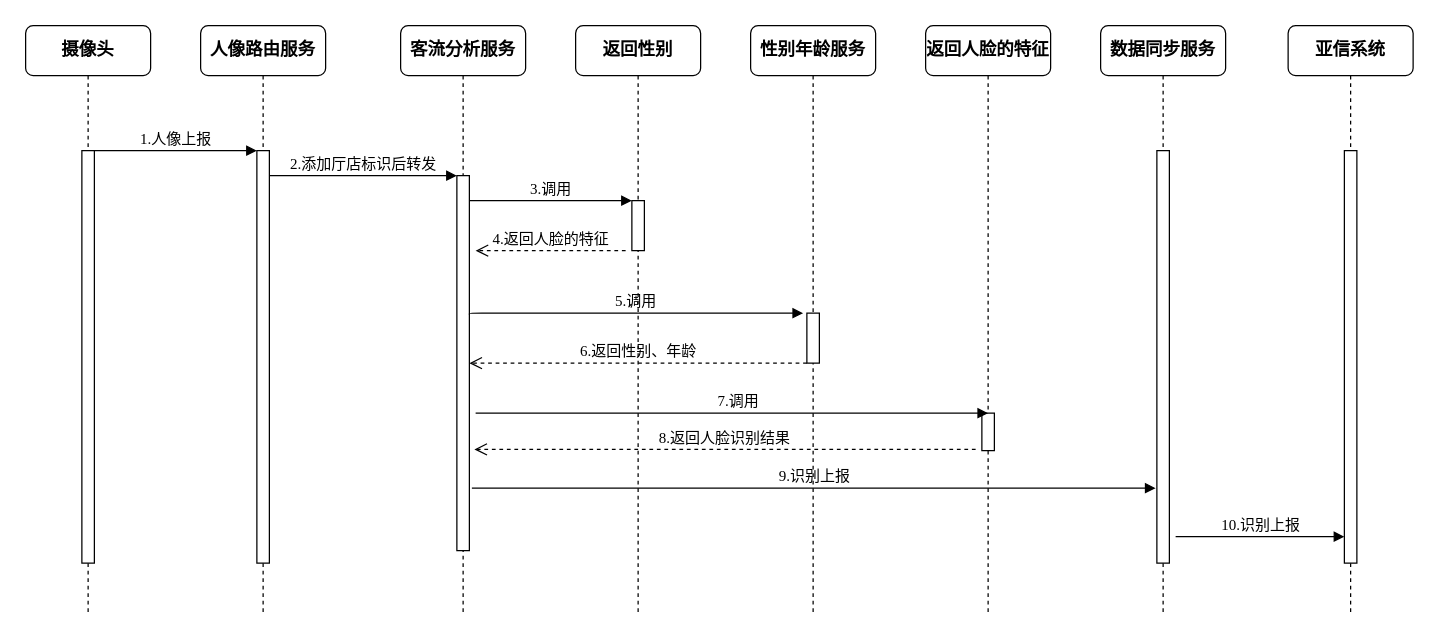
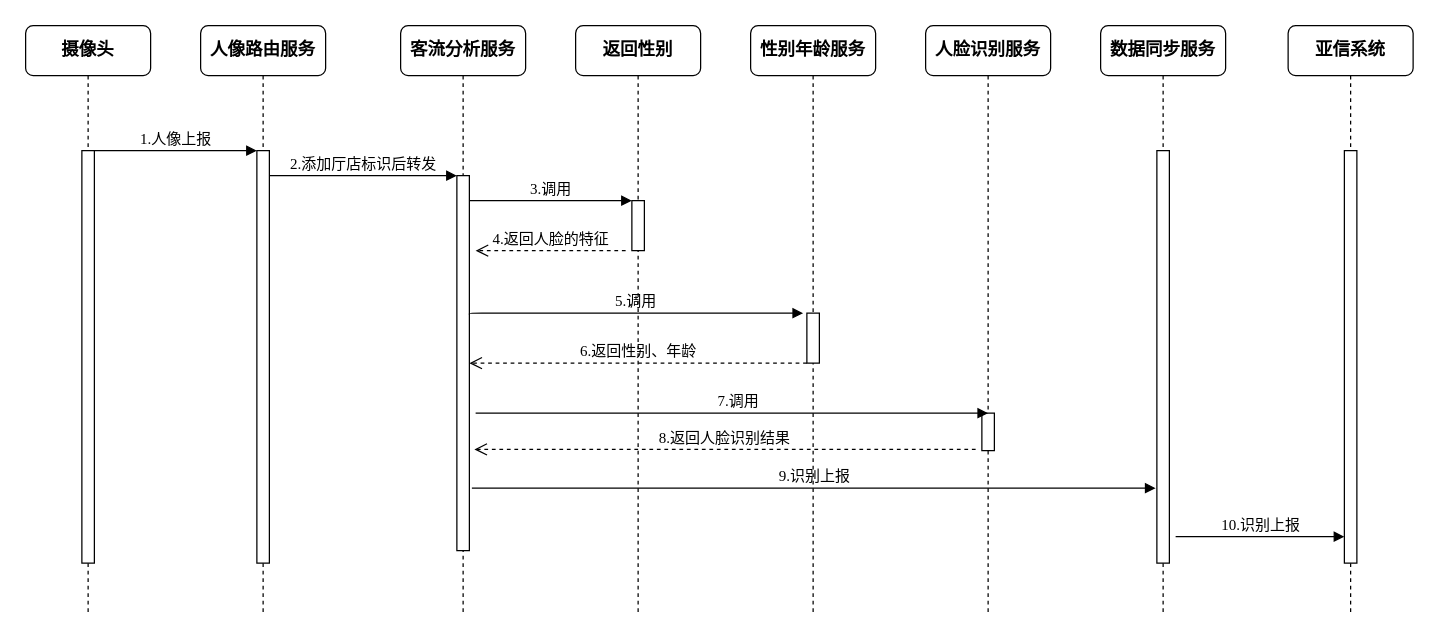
  <mxCell id="0" />
  <mxCell id="1" parent="0" />
  <mxCell id="2" value="&lt;font style=&quot;font-size: 14px&quot;&gt;&lt;b&gt;亚信系统&lt;/b&gt;&lt;/font&gt;" style="shape=umlLifeline;perimeter=lifelinePerimeter;whiteSpace=wrap;html=1;container=1;collapsible=0;recursiveResize=0;outlineConnect=0;rounded=1;shadow=0;comic=0;labelBackgroundColor=none;strokeColor=#000000;strokeWidth=1;fillColor=#FFFFFF;fontFamily=Verdana;fontSize=12;fontColor=#000000;align=center;" parent="1" vertex="1"><mxGeometry x="1030" y="20" width="100" height="470" as="geometry" /></mxCell>
  <mxCell id="3" value="&lt;b&gt;&lt;font style=&quot;font-size: 14px&quot;&gt;人像路由服务&lt;/font&gt;&lt;/b&gt;" style="shape=umlLifeline;perimeter=lifelinePerimeter;whiteSpace=wrap;html=1;container=1;collapsible=0;recursiveResize=0;outlineConnect=0;rounded=1;shadow=0;comic=0;labelBackgroundColor=none;strokeColor=#000000;strokeWidth=1;fillColor=#FFFFFF;fontFamily=Verdana;fontSize=12;fontColor=#000000;align=center;" parent="1" vertex="1"><mxGeometry x="160" y="20" width="100" height="470" as="geometry" /></mxCell>
  <mxCell id="4" value="" style="html=1;points=[];perimeter=orthogonalPerimeter;rounded=0;shadow=0;comic=0;labelBackgroundColor=none;strokeColor=#000000;strokeWidth=1;fillColor=#FFFFFF;fontFamily=Verdana;fontSize=12;fontColor=#000000;align=center;" parent="3" vertex="1"><mxGeometry x="45" y="100" width="10" height="330" as="geometry" /></mxCell>
  <mxCell id="5" value="&lt;b&gt;&lt;font style=&quot;font-size: 14px&quot;&gt;客流分析服务&lt;/font&gt;&lt;/b&gt;" style="shape=umlLifeline;perimeter=lifelinePerimeter;whiteSpace=wrap;html=1;container=1;collapsible=0;recursiveResize=0;outlineConnect=0;rounded=1;shadow=0;comic=0;labelBackgroundColor=none;strokeColor=#000000;strokeWidth=1;fillColor=#FFFFFF;fontFamily=Verdana;fontSize=12;fontColor=#000000;align=center;" parent="1" vertex="1"><mxGeometry x="320" y="20" width="100" height="470" as="geometry" /></mxCell>
  <mxCell id="6" value="" style="html=1;points=[];perimeter=orthogonalPerimeter;rounded=0;shadow=0;comic=0;labelBackgroundColor=none;strokeColor=#000000;strokeWidth=1;fillColor=#FFFFFF;fontFamily=Verdana;fontSize=12;fontColor=#000000;align=center;" parent="5" vertex="1"><mxGeometry x="45" y="120" width="10" height="300" as="geometry" /></mxCell>
  <mxCell id="7" value="&lt;b&gt;&lt;font style=&quot;font-size: 14px&quot;&gt;返回性别&lt;/font&gt;&lt;/b&gt;" style="shape=umlLifeline;perimeter=lifelinePerimeter;whiteSpace=wrap;html=1;container=1;collapsible=0;recursiveResize=0;outlineConnect=0;rounded=1;shadow=0;comic=0;labelBackgroundColor=none;strokeColor=#000000;strokeWidth=1;fillColor=#FFFFFF;fontFamily=Verdana;fontSize=12;fontColor=#000000;align=center;" parent="1" vertex="1"><mxGeometry x="460" y="20" width="100" height="470" as="geometry" /></mxCell>
  <mxCell id="8" value="&lt;b&gt;&lt;font style=&quot;font-size: 14px&quot;&gt;性别年龄服务&lt;/font&gt;&lt;/b&gt;" style="shape=umlLifeline;perimeter=lifelinePerimeter;whiteSpace=wrap;html=1;container=1;collapsible=0;recursiveResize=0;outlineConnect=0;rounded=1;shadow=0;comic=0;labelBackgroundColor=none;strokeColor=#000000;strokeWidth=1;fillColor=#FFFFFF;fontFamily=Verdana;fontSize=12;fontColor=#000000;align=center;" parent="1" vertex="1"><mxGeometry x="600" y="20" width="100" height="470" as="geometry" /></mxCell>
  <mxCell id="9" value="" style="html=1;points=[];perimeter=orthogonalPerimeter;rounded=0;shadow=0;comic=0;labelBackgroundColor=none;strokeColor=#000000;strokeWidth=1;fillColor=#FFFFFF;fontFamily=Verdana;fontSize=12;fontColor=#000000;align=center;" parent="8" vertex="1"><mxGeometry x="45" y="230" width="10" height="40" as="geometry" /></mxCell>
- <mxCell id="10" value="&lt;b&gt;&lt;font style=&quot;font-size: 14px&quot;&gt;返回人脸的特征&lt;/font&gt;&lt;/b&gt;" style="shape=umlLifeline;perimeter=lifelinePerimeter;whiteSpace=wrap;html=1;container=1;collapsible=0;recursiveResize=0;outlineConnect=0;rounded=1;shadow=0;comic=0;labelBackgroundColor=none;strokeColor=#000000;strokeWidth=1;fillColor=#FFFFFF;fontFamily=Verdana;fontSize=12;fontColor=#000000;align=center;" parent="1" vertex="1"><mxGeometry x="740" y="20" width="100" height="470" as="geometry" /></mxCell>
+ <mxCell id="10" value="&lt;b&gt;&lt;font style=&quot;font-size: 14px&quot;&gt;人脸识别服务&lt;/font&gt;&lt;/b&gt;" style="shape=umlLifeline;perimeter=lifelinePerimeter;whiteSpace=wrap;html=1;container=1;collapsible=0;recursiveResize=0;outlineConnect=0;rounded=1;shadow=0;comic=0;labelBackgroundColor=none;strokeColor=#000000;strokeWidth=1;fillColor=#FFFFFF;fontFamily=Verdana;fontSize=12;fontColor=#000000;align=center;" parent="1" vertex="1"><mxGeometry x="740" y="20" width="100" height="470" as="geometry" /></mxCell>
  <mxCell id="11" value="" style="html=1;points=[];perimeter=orthogonalPerimeter;rounded=0;shadow=0;comic=0;labelBackgroundColor=none;strokeColor=#000000;strokeWidth=1;fillColor=#FFFFFF;fontFamily=Verdana;fontSize=12;fontColor=#000000;align=center;" parent="10" vertex="1"><mxGeometry x="45" y="310" width="10" height="30" as="geometry" /></mxCell>
  <mxCell id="12" value="&lt;b&gt;&lt;font style=&quot;font-size: 14px&quot;&gt;数据同步服务&lt;/font&gt;&lt;/b&gt;" style="shape=umlLifeline;perimeter=lifelinePerimeter;whiteSpace=wrap;html=1;container=1;collapsible=0;recursiveResize=0;outlineConnect=0;rounded=1;shadow=0;comic=0;labelBackgroundColor=none;strokeColor=#000000;strokeWidth=1;fillColor=#FFFFFF;fontFamily=Verdana;fontSize=12;fontColor=#000000;align=center;" parent="1" vertex="1"><mxGeometry x="880" y="20" width="100" height="470" as="geometry" /></mxCell>
  <mxCell id="13" value="&lt;b&gt;&lt;font style=&quot;font-size: 14px&quot;&gt;摄像头&lt;/font&gt;&lt;/b&gt;" style="shape=umlLifeline;perimeter=lifelinePerimeter;whiteSpace=wrap;html=1;container=1;collapsible=0;recursiveResize=0;outlineConnect=0;rounded=1;shadow=0;comic=0;labelBackgroundColor=none;strokeColor=#000000;strokeWidth=1;fillColor=#FFFFFF;fontFamily=Verdana;fontSize=12;fontColor=#000000;align=center;" parent="1" vertex="1"><mxGeometry x="20" y="20" width="100" height="470" as="geometry" /></mxCell>
  <mxCell id="14" value="" style="html=1;points=[];perimeter=orthogonalPerimeter;rounded=0;shadow=0;comic=0;labelBackgroundColor=none;strokeColor=#000000;strokeWidth=1;fillColor=#FFFFFF;fontFamily=Verdana;fontSize=12;fontColor=#000000;align=center;" parent="13" vertex="1"><mxGeometry x="45" y="100" width="10" height="330" as="geometry" /></mxCell>
  <mxCell id="15" value="" style="html=1;points=[];perimeter=orthogonalPerimeter;rounded=0;shadow=0;comic=0;labelBackgroundColor=none;strokeColor=#000000;strokeWidth=1;fillColor=#FFFFFF;fontFamily=Verdana;fontSize=12;fontColor=#000000;align=center;" parent="1" vertex="1"><mxGeometry x="505" y="160" width="10" height="40" as="geometry" /></mxCell>
  <mxCell id="16" value="3.调用" style="html=1;verticalAlign=bottom;endArrow=block;labelBackgroundColor=none;fontFamily=Verdana;fontSize=12;edgeStyle=elbowEdgeStyle;elbow=vertical;" parent="1" source="6" target="15" edge="1"><mxGeometry relative="1" as="geometry"><mxPoint x="430" y="160" as="sourcePoint" /><Array as="points"><mxPoint x="380" y="160" /></Array></mxGeometry></mxCell>
  <mxCell id="17" value="5.调用" style="html=1;verticalAlign=bottom;endArrow=block;labelBackgroundColor=none;fontFamily=Verdana;fontSize=12;edgeStyle=elbowEdgeStyle;elbow=vertical;" parent="1" edge="1"><mxGeometry relative="1" as="geometry"><mxPoint x="375" y="251" as="sourcePoint" /><mxPoint x="642" y="250" as="targetPoint" /><Array as="points"><mxPoint x="650" y="250" /></Array></mxGeometry></mxCell>
  <mxCell id="18" value="6.返回性别、年龄" style="html=1;verticalAlign=bottom;endArrow=open;dashed=1;endSize=8;labelBackgroundColor=none;fontFamily=Verdana;fontSize=12;edgeStyle=elbowEdgeStyle;elbow=vertical;" parent="1" source="9" target="6" edge="1"><mxGeometry relative="1" as="geometry"><mxPoint x="570" y="246" as="targetPoint" /><Array as="points"><mxPoint x="560" y="290" /><mxPoint x="620" y="200" /></Array></mxGeometry></mxCell>
  <mxCell id="19" value="" style="html=1;points=[];perimeter=orthogonalPerimeter;rounded=0;shadow=0;comic=0;labelBackgroundColor=none;strokeColor=#000000;strokeWidth=1;fillColor=#FFFFFF;fontFamily=Verdana;fontSize=12;fontColor=#000000;align=center;" parent="1" vertex="1"><mxGeometry x="925" y="120" width="10" height="330" as="geometry" /></mxCell>
  <mxCell id="20" value="9.识别上报" style="html=1;verticalAlign=bottom;endArrow=block;labelBackgroundColor=none;fontFamily=Verdana;fontSize=12;exitX=1.2;exitY=0.833;exitDx=0;exitDy=0;exitPerimeter=0;" parent="1" source="6" edge="1"><mxGeometry relative="1" as="geometry"><mxPoint x="850" y="280" as="sourcePoint" /><mxPoint x="924" y="390" as="targetPoint" /></mxGeometry></mxCell>
  <mxCell id="21" value="8.返回人脸识别结果" style="html=1;verticalAlign=bottom;endArrow=open;dashed=1;endSize=8;labelBackgroundColor=none;fontFamily=Verdana;fontSize=12;entryX=1.4;entryY=0.73;entryDx=0;entryDy=0;entryPerimeter=0;" parent="1" target="6" edge="1"><mxGeometry relative="1" as="geometry"><mxPoint x="850" y="356" as="targetPoint" /><mxPoint x="780" y="359" as="sourcePoint" /></mxGeometry></mxCell>
  <mxCell id="22" value="7.调用" style="html=1;verticalAlign=bottom;endArrow=block;labelBackgroundColor=none;fontFamily=Verdana;fontSize=12;edgeStyle=elbowEdgeStyle;elbow=vertical;" parent="1" edge="1"><mxGeometry x="0.854" y="-170" relative="1" as="geometry"><mxPoint x="380" y="330" as="sourcePoint" /><mxPoint x="-170" y="-170" as="offset" /><mxPoint x="790" y="330" as="targetPoint" /><Array as="points"><mxPoint x="430" y="330" /></Array></mxGeometry></mxCell>
  <mxCell id="23" value="1.人像上报" style="html=1;verticalAlign=bottom;endArrow=block;entryX=0;entryY=0;labelBackgroundColor=none;fontFamily=Verdana;fontSize=12;edgeStyle=elbowEdgeStyle;elbow=vertical;" parent="1" source="14" target="4" edge="1"><mxGeometry relative="1" as="geometry"><mxPoint x="140" y="130" as="sourcePoint" /></mxGeometry></mxCell>
  <mxCell id="24" value="2.添加厅店标识后转发" style="html=1;verticalAlign=bottom;endArrow=block;entryX=0;entryY=0;labelBackgroundColor=none;fontFamily=Verdana;fontSize=12;edgeStyle=elbowEdgeStyle;elbow=vertical;" parent="1" source="4" target="6" edge="1"><mxGeometry relative="1" as="geometry"><mxPoint x="290" y="140" as="sourcePoint" /></mxGeometry></mxCell>
  <mxCell id="25" value="4.返回人脸的特征" style="html=1;verticalAlign=bottom;endArrow=open;dashed=1;endSize=8;labelBackgroundColor=none;fontFamily=Verdana;fontSize=12;edgeStyle=elbowEdgeStyle;elbow=vertical;" parent="1" edge="1"><mxGeometry relative="1" as="geometry"><mxPoint x="380" y="200" as="targetPoint" /><Array as="points" /><mxPoint x="500" y="200" as="sourcePoint" /></mxGeometry></mxCell>
  <mxCell id="26" value="" style="html=1;points=[];perimeter=orthogonalPerimeter;rounded=0;shadow=0;comic=0;labelBackgroundColor=none;strokeColor=#000000;strokeWidth=1;fillColor=#FFFFFF;fontFamily=Verdana;fontSize=12;fontColor=#000000;align=center;" parent="1" vertex="1"><mxGeometry x="1075" y="120" width="10" height="330" as="geometry" /></mxCell>
  <mxCell id="27" value="10.识别上报" style="html=1;verticalAlign=bottom;endArrow=block;labelBackgroundColor=none;fontFamily=Verdana;fontSize=12;exitX=1.5;exitY=0.936;exitDx=0;exitDy=0;exitPerimeter=0;entryX=0;entryY=0.936;entryDx=0;entryDy=0;entryPerimeter=0;" parent="1" source="19" target="26" edge="1"><mxGeometry relative="1" as="geometry"><mxPoint x="387" y="400" as="sourcePoint" /><mxPoint x="934" y="400" as="targetPoint" /></mxGeometry></mxCell>
